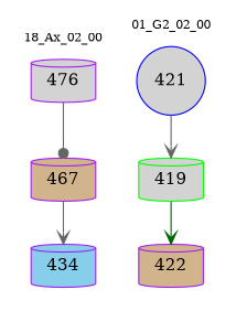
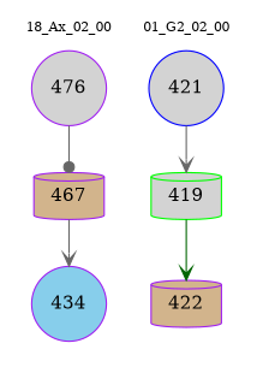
  digraph {
    node [color=purple fillcolor=lightgrey shape=circle style=filled]
    edge [arrowhead=vee color=gray40]
-   n1 [label=476 shape=cylinder]
+   n1 [label=476]
    n2 [fillcolor=tan label=467 shape=cylinder]
-   n3 [fillcolor=skyblue label=434 shape=cylinder]
+   n3 [fillcolor=skyblue label=434]
    n4 [color=blue label=421]
    n5 [color=green label=419 shape=cylinder]
    n6 [fillcolor=tan label=422 shape=cylinder]
    subgraph cluster_1 {
      color=white
      fontsize=10
      label="18_Ax_02_00"
      n1
      n2
      n3
    }
    subgraph cluster_2 {
      color=white
      fontsize=10
      label="01_G2_02_00"
      n4
      n5
      n6
    }
    n1 -> n2 [arrowhead=dot]
    n2 -> n3
    n4 -> n5
    n5 -> n6 [color=darkgreen]
  }
